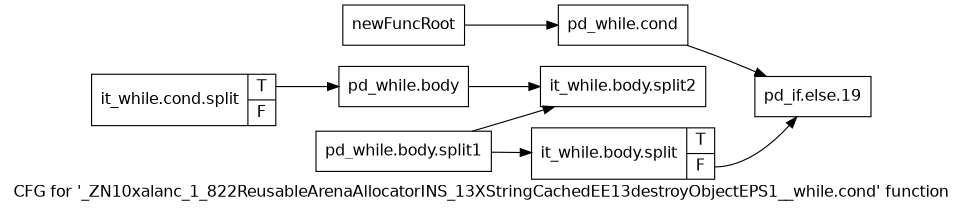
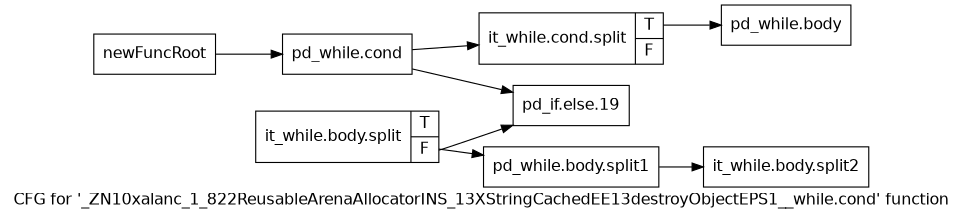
  digraph {
    fontname="DejaVu Sans"
    label="CFG for '_ZN10xalanc_1_822ReusableArenaAllocatorINS_13XStringCachedEE13destroyObjectEPS1__while.cond' function"
    rankdir=LR
    node [fontname="DejaVu Sans" shape=record]
    edge [fontname="DejaVu Sans"]
    n1 [label="{newFuncRoot}"]
    n2 [label="{pd_while.cond}"]
    n3 [label="{it_while.cond.split|{<s0>T|<s1>F}}"]
    n4 [label="{pd_if.else.19}"]
    n5 [label="{pd_while.body}"]
    n6 [label="{it_while.body.split2}"]
    n7 [label="{pd_while.body.split1}"]
    n8 [label="{it_while.body.split|{<s0>T|<s1>F}}"]
    n1 -> n2
+   n2 -> n3
    n2 -> n4
    n3 -> n5 [tailport=s0]
-   n5 -> n6
    n7 -> n6
-   n7 -> n8
+   n8 -> n7
    n8 -> n4 [tailport=s1]
  }
